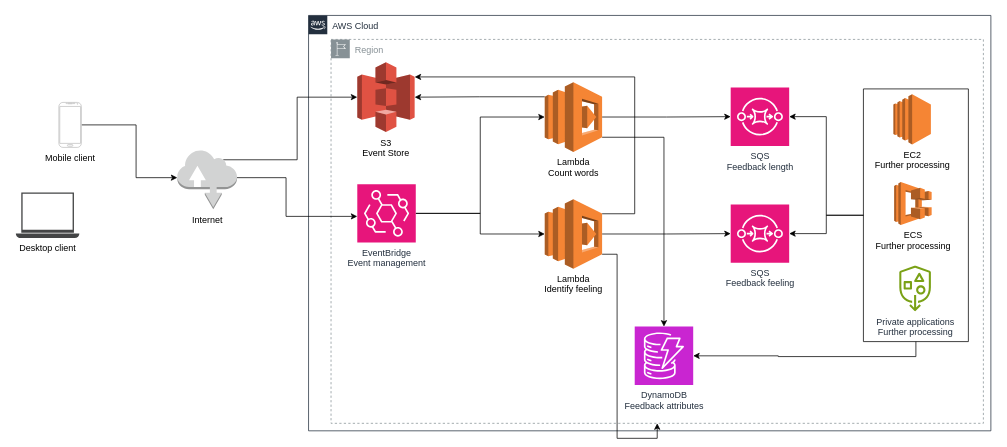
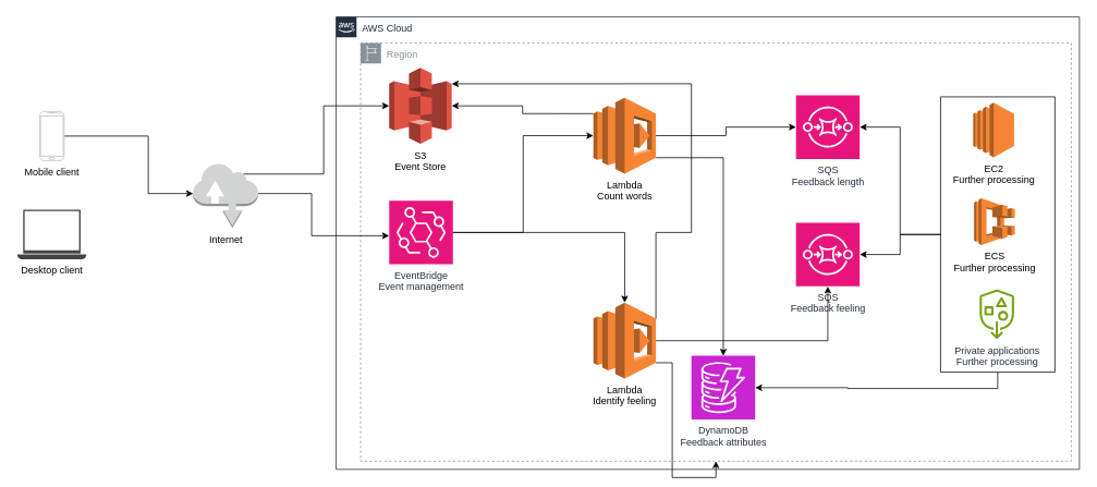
  <mxCell id="0" />
  <mxCell id="1" parent="0" />
  <mxCell id="2" value="AWS Cloud" style="points=[[0,0],[0.25,0],[0.5,0],[0.75,0],[1,0],[1,0.25],[1,0.5],[1,0.75],[1,1],[0.75,1],[0.5,1],[0.25,1],[0,1],[0,0.75],[0,0.5],[0,0.25]];outlineConnect=0;gradientColor=none;html=1;whiteSpace=wrap;fontSize=12;fontStyle=0;container=1;pointerEvents=0;collapsible=0;recursiveResize=0;shape=mxgraph.aws4.group;grIcon=mxgraph.aws4.group_aws_cloud_alt;strokeColor=#232F3E;fillColor=none;verticalAlign=top;align=left;spacingLeft=30;fontColor=#232F3E;dashed=0;" vertex="1" parent="1"><mxGeometry x="411" y="20" width="910" height="554" as="geometry" /></mxCell>
  <mxCell id="3" value="Region" style="sketch=0;outlineConnect=0;gradientColor=none;html=1;whiteSpace=wrap;fontSize=12;fontStyle=0;shape=mxgraph.aws4.group;grIcon=mxgraph.aws4.group_region;strokeColor=#879196;fillColor=none;verticalAlign=top;align=left;spacingLeft=30;fontColor=#879196;dashed=1;" vertex="1" parent="2"><mxGeometry x="30" y="32" width="870" height="512" as="geometry" /></mxCell>
  <mxCell id="4" style="edgeStyle=orthogonalEdgeStyle;rounded=0;orthogonalLoop=1;jettySize=auto;html=1;exitX=1;exitY=0.5;exitDx=0;exitDy=0;exitPerimeter=0;" edge="1" parent="2" source="6" target="17"><mxGeometry relative="1" as="geometry" /></mxCell>
  <mxCell id="5" style="edgeStyle=orthogonalEdgeStyle;rounded=0;orthogonalLoop=1;jettySize=auto;html=1;entryX=0;entryY=0.5;entryDx=0;entryDy=0;entryPerimeter=0;" edge="1" parent="2" source="6" target="10"><mxGeometry relative="1" as="geometry" /></mxCell>
  <mxCell id="6" value="&lt;div&gt;EventBridge&lt;/div&gt;&lt;div&gt;Event management&lt;br&gt;&lt;/div&gt;" style="sketch=0;points=[[0,0,0],[0.25,0,0],[0.5,0,0],[0.75,0,0],[1,0,0],[0,1,0],[0.25,1,0],[0.5,1,0],[0.75,1,0],[1,1,0],[0,0.25,0],[0,0.5,0],[0,0.75,0],[1,0.25,0],[1,0.5,0],[1,0.75,0]];outlineConnect=0;fontColor=#232F3E;fillColor=#E7157B;strokeColor=#ffffff;dashed=0;verticalLabelPosition=bottom;verticalAlign=top;align=center;html=1;fontSize=12;fontStyle=0;aspect=fixed;shape=mxgraph.aws4.resourceIcon;resIcon=mxgraph.aws4.eventbridge;" vertex="1" parent="2"><mxGeometry x="65" y="225" width="78" height="78" as="geometry" /></mxCell>
  <mxCell id="7" style="edgeStyle=orthogonalEdgeStyle;rounded=0;orthogonalLoop=1;jettySize=auto;html=1;exitX=1;exitY=0.5;exitDx=0;exitDy=0;exitPerimeter=0;" edge="1" parent="2" source="10" target="18"><mxGeometry relative="1" as="geometry" /></mxCell>
  <mxCell id="8" style="edgeStyle=orthogonalEdgeStyle;rounded=0;orthogonalLoop=1;jettySize=auto;html=1;exitX=0;exitY=0.21;exitDx=0;exitDy=0;exitPerimeter=0;" edge="1" parent="2" source="10" target="12"><mxGeometry relative="1" as="geometry" /></mxCell>
  <mxCell id="9" style="edgeStyle=orthogonalEdgeStyle;rounded=0;orthogonalLoop=1;jettySize=auto;html=1;exitX=1;exitY=0.79;exitDx=0;exitDy=0;exitPerimeter=0;entryX=0.5;entryY=0;entryDx=0;entryDy=0;entryPerimeter=0;" edge="1" parent="2" source="10" target="13"><mxGeometry relative="1" as="geometry" /></mxCell>
- <mxCell id="10" value="&lt;div&gt;Lambda&lt;/div&gt;&lt;div&gt;Count words&lt;/div&gt;" style="outlineConnect=0;dashed=0;verticalLabelPosition=bottom;verticalAlign=top;align=center;html=1;shape=mxgraph.aws3.lambda;fillColor=#F58534;gradientColor=none;" vertex="1" parent="2"><mxGeometry x="315" y="89" width="76.5" height="93" as="geometry" /></mxCell>
+ <mxCell id="10" value="&lt;div&gt;Lambda&lt;/div&gt;&lt;div&gt;Count words&lt;/div&gt;" style="outlineConnect=0;dashed=0;verticalLabelPosition=bottom;verticalAlign=top;align=center;html=1;shape=mxgraph.aws3.lambda;fillColor=#F58534;gradientColor=none;" vertex="1" parent="2"><mxGeometry x="315" y="99" width="76.5" height="93" as="geometry" /></mxCell>
  <mxCell id="11" value="&lt;div&gt;SQS&lt;/div&gt;&lt;div&gt;Feedback feeling&lt;br&gt;&lt;/div&gt;" style="sketch=0;points=[[0,0,0],[0.25,0,0],[0.5,0,0],[0.75,0,0],[1,0,0],[0,1,0],[0.25,1,0],[0.5,1,0],[0.75,1,0],[1,1,0],[0,0.25,0],[0,0.5,0],[0,0.75,0],[1,0.25,0],[1,0.5,0],[1,0.75,0]];outlineConnect=0;fontColor=#232F3E;fillColor=#E7157B;strokeColor=#ffffff;dashed=0;verticalLabelPosition=bottom;verticalAlign=top;align=center;html=1;fontSize=12;fontStyle=0;aspect=fixed;shape=mxgraph.aws4.resourceIcon;resIcon=mxgraph.aws4.sqs;" vertex="1" parent="2"><mxGeometry x="563" y="252" width="78" height="78" as="geometry" /></mxCell>
  <mxCell id="12" value="&lt;div&gt;S3&lt;/div&gt;&lt;div&gt;Event Store&lt;/div&gt;" style="outlineConnect=0;dashed=0;verticalLabelPosition=bottom;verticalAlign=top;align=center;html=1;shape=mxgraph.aws3.s3;fillColor=#E05243;gradientColor=none;" vertex="1" parent="2"><mxGeometry x="65" y="62.5" width="76.5" height="93" as="geometry" /></mxCell>
  <mxCell id="13" value="&lt;div&gt;DynamoDB&lt;/div&gt;&lt;div&gt;Feedback attributes&lt;br&gt;&lt;/div&gt;" style="sketch=0;points=[[0,0,0],[0.25,0,0],[0.5,0,0],[0.75,0,0],[1,0,0],[0,1,0],[0.25,1,0],[0.5,1,0],[0.75,1,0],[1,1,0],[0,0.25,0],[0,0.5,0],[0,0.75,0],[1,0.25,0],[1,0.5,0],[1,0.75,0]];outlineConnect=0;fontColor=#232F3E;fillColor=#C925D1;strokeColor=#ffffff;dashed=0;verticalLabelPosition=bottom;verticalAlign=top;align=center;html=1;fontSize=12;fontStyle=0;aspect=fixed;shape=mxgraph.aws4.resourceIcon;resIcon=mxgraph.aws4.dynamodb;" vertex="1" parent="2"><mxGeometry x="435" y="415" width="78" height="78" as="geometry" /></mxCell>
  <mxCell id="14" style="edgeStyle=orthogonalEdgeStyle;rounded=0;orthogonalLoop=1;jettySize=auto;html=1;exitX=1;exitY=0.21;exitDx=0;exitDy=0;exitPerimeter=0;entryX=1;entryY=0.21;entryDx=0;entryDy=0;entryPerimeter=0;" edge="1" parent="2" source="17" target="12"><mxGeometry relative="1" as="geometry"><Array as="points"><mxPoint x="435" y="264" /><mxPoint x="435" y="82" /></Array></mxGeometry></mxCell>
  <mxCell id="15" style="edgeStyle=orthogonalEdgeStyle;rounded=0;orthogonalLoop=1;jettySize=auto;html=1;exitX=1;exitY=0.5;exitDx=0;exitDy=0;exitPerimeter=0;" edge="1" parent="2" source="17" target="11"><mxGeometry relative="1" as="geometry" /></mxCell>
  <mxCell id="16" style="edgeStyle=orthogonalEdgeStyle;rounded=0;orthogonalLoop=1;jettySize=auto;html=1;exitX=1;exitY=0.79;exitDx=0;exitDy=0;exitPerimeter=0;" edge="1" parent="2" source="17" target="3"><mxGeometry relative="1" as="geometry" /></mxCell>
- <mxCell id="17" value="&lt;div&gt;Lambda&lt;/div&gt;&lt;div&gt;Identify feeling&lt;/div&gt;" style="outlineConnect=0;dashed=0;verticalLabelPosition=bottom;verticalAlign=top;align=center;html=1;shape=mxgraph.aws3.lambda;fillColor=#F58534;gradientColor=none;" vertex="1" parent="2"><mxGeometry x="315" y="245" width="76.5" height="93" as="geometry" /></mxCell>
+ <mxCell id="17" value="&lt;div&gt;Lambda&lt;/div&gt;&lt;div&gt;Identify feeling&lt;/div&gt;" style="outlineConnect=0;dashed=0;verticalLabelPosition=bottom;verticalAlign=top;align=center;html=1;shape=mxgraph.aws3.lambda;fillColor=#F58534;gradientColor=none;" vertex="1" parent="2"><mxGeometry x="315" y="350" width="76.5" height="93" as="geometry" /></mxCell>
  <mxCell id="18" value="&lt;div&gt;SQS&lt;/div&gt;&lt;div&gt;Feedback length&lt;/div&gt;" style="sketch=0;points=[[0,0,0],[0.25,0,0],[0.5,0,0],[0.75,0,0],[1,0,0],[0,1,0],[0.25,1,0],[0.5,1,0],[0.75,1,0],[1,1,0],[0,0.25,0],[0,0.5,0],[0,0.75,0],[1,0.25,0],[1,0.5,0],[1,0.75,0]];outlineConnect=0;fontColor=#232F3E;fillColor=#E7157B;strokeColor=#ffffff;dashed=0;verticalLabelPosition=bottom;verticalAlign=top;align=center;html=1;fontSize=12;fontStyle=0;aspect=fixed;shape=mxgraph.aws4.resourceIcon;resIcon=mxgraph.aws4.sqs;" vertex="1" parent="2"><mxGeometry x="563" y="96" width="78" height="78" as="geometry" /></mxCell>
  <mxCell id="19" value="&lt;div&gt;EC2&lt;/div&gt;&lt;div&gt;Further processing&lt;br&gt;&lt;/div&gt;" style="outlineConnect=0;dashed=0;verticalLabelPosition=bottom;verticalAlign=top;align=center;html=1;shape=mxgraph.aws3.ec2;fillColor=#F58534;gradientColor=none;" vertex="1" parent="2"><mxGeometry x="780" y="105" width="50" height="67" as="geometry" /></mxCell>
  <mxCell id="20" value="&lt;div&gt;ECS&lt;/div&gt;&lt;div&gt;Further processing&lt;/div&gt;" style="outlineConnect=0;dashed=0;verticalLabelPosition=bottom;verticalAlign=top;align=center;html=1;shape=mxgraph.aws3.ecs;fillColor=#F58534;gradientColor=none;" vertex="1" parent="2"><mxGeometry x="781" y="222" width="50" height="57.5" as="geometry" /></mxCell>
  <mxCell id="21" value="&lt;div&gt;Private applications&lt;/div&gt;&lt;div&gt;Further processing&lt;br&gt;&lt;/div&gt;" style="sketch=0;outlineConnect=0;fontColor=#232F3E;gradientColor=none;fillColor=#7AA116;strokeColor=none;dashed=0;verticalLabelPosition=bottom;verticalAlign=top;align=center;html=1;fontSize=12;fontStyle=0;aspect=fixed;pointerEvents=1;shape=mxgraph.aws4.vpc_access_points;" vertex="1" parent="2"><mxGeometry x="787.87" y="333" width="42.13" height="62" as="geometry" /></mxCell>
  <mxCell id="22" style="edgeStyle=orthogonalEdgeStyle;rounded=0;orthogonalLoop=1;jettySize=auto;html=1;entryX=1;entryY=0.5;entryDx=0;entryDy=0;entryPerimeter=0;" edge="1" parent="2" source="25" target="18"><mxGeometry relative="1" as="geometry" /></mxCell>
  <mxCell id="23" style="edgeStyle=orthogonalEdgeStyle;rounded=0;orthogonalLoop=1;jettySize=auto;html=1;exitX=0;exitY=0.5;exitDx=0;exitDy=0;" edge="1" parent="2" source="25" target="11"><mxGeometry relative="1" as="geometry" /></mxCell>
  <mxCell id="24" style="edgeStyle=orthogonalEdgeStyle;rounded=0;orthogonalLoop=1;jettySize=auto;html=1;exitX=0.5;exitY=1;exitDx=0;exitDy=0;" edge="1" parent="2" source="25" target="13"><mxGeometry relative="1" as="geometry" /></mxCell>
  <mxCell id="25" value="" style="swimlane;startSize=0;" vertex="1" parent="2"><mxGeometry x="740" y="98" width="140" height="337" as="geometry" /></mxCell>
  <mxCell id="26" style="edgeStyle=orthogonalEdgeStyle;rounded=0;orthogonalLoop=1;jettySize=auto;html=1;exitX=1;exitY=0.47;exitDx=0;exitDy=0;exitPerimeter=0;" edge="1" parent="1" source="28" target="6"><mxGeometry relative="1" as="geometry"><Array as="points"><mxPoint x="381" y="236" /><mxPoint x="381" y="288" /></Array></mxGeometry></mxCell>
  <mxCell id="27" style="edgeStyle=orthogonalEdgeStyle;rounded=0;orthogonalLoop=1;jettySize=auto;html=1;exitX=0.77;exitY=0.17;exitDx=0;exitDy=0;exitPerimeter=0;entryX=0;entryY=0.5;entryDx=0;entryDy=0;entryPerimeter=0;" edge="1" parent="1" source="28" target="12"><mxGeometry relative="1" as="geometry" /></mxCell>
  <mxCell id="28" value="Internet" style="outlineConnect=0;dashed=0;verticalLabelPosition=bottom;verticalAlign=top;align=center;html=1;shape=mxgraph.aws3.internet;fillColor=#D2D3D3;gradientColor=none;" vertex="1" parent="1"><mxGeometry x="236" y="199" width="79.5" height="79.5" as="geometry" /></mxCell>
  <mxCell id="29" style="edgeStyle=orthogonalEdgeStyle;rounded=0;orthogonalLoop=1;jettySize=auto;html=1;entryX=0;entryY=0.47;entryDx=0;entryDy=0;entryPerimeter=0;" edge="1" parent="1" source="30" target="28"><mxGeometry relative="1" as="geometry"><Array as="points"><mxPoint x="181" y="166" /><mxPoint x="181" y="236" /></Array></mxGeometry></mxCell>
- <mxCell id="30" value="Mobile client" style="verticalLabelPosition=bottom;verticalAlign=top;html=1;shadow=0;dashed=0;strokeWidth=1;shape=mxgraph.android.phone2;strokeColor=#c0c0c0;" vertex="1" parent="1"><mxGeometry x="78" y="136" width="30" height="60" as="geometry" /></mxCell>
+ <mxCell id="30" value="Mobile client" style="verticalLabelPosition=bottom;verticalAlign=top;html=1;shadow=0;dashed=0;strokeWidth=1;shape=mxgraph.android.phone2;strokeColor=#c0c0c0;" vertex="1" parent="1"><mxGeometry x="48" y="136" width="30" height="60" as="geometry" /></mxCell>
  <mxCell id="31" value="Desktop client" style="sketch=0;pointerEvents=1;shadow=0;dashed=0;html=1;strokeColor=none;fillColor=#434445;aspect=fixed;labelPosition=center;verticalLabelPosition=bottom;verticalAlign=top;align=center;outlineConnect=0;shape=mxgraph.vvd.laptop;" vertex="1" parent="1"><mxGeometry x="20.64" y="256" width="84.72" height="61" as="geometry" /></mxCell>
